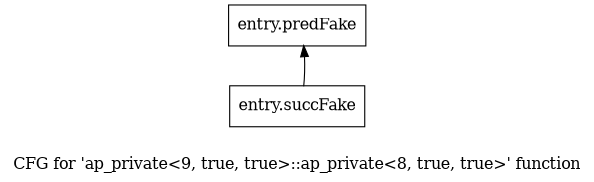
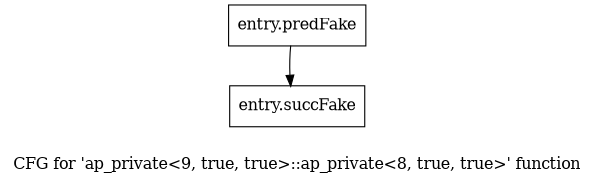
  digraph {
    label="CFG for 'ap_private\<9, true, true\>::ap_private\<8, true, true\>' function"
    node [shape=record]
    n1 [label="{entry.predFake}"]
    n2 [filename="/tools/Xilinx/Vitis_HLS/2022.1/include/etc/ap_private.h" label="{entry.succFake}" linenumber=1746]
-   n2 -> n1 [execusionnum=6496 filename="/tools/Xilinx/Vitis_HLS/2022.1/include/etc/ap_private.h"]
+   n1 -> n2 [execusionnum=6496 filename="/tools/Xilinx/Vitis_HLS/2022.1/include/etc/ap_private.h"]
  }
